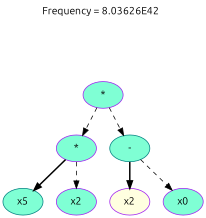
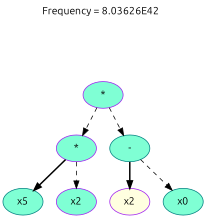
  strict digraph {
    label=<Frequency = 8.03626E42  <br/> <br/> <br/>>
    labelloc=t
    fontname=Ubuntu
    node [fillcolor=aquamarine style=filled color=purple fontname=Ubuntu]
    edge [style=dashed fontname=Ubuntu]
    n1 [label="*"]
    n2 [label="*"]
    n3 [label="-" color=teal]
    n4 [label=x5 color=teal]
    n5 [label=x2]
    n6 [fillcolor=lightyellow label=x2]
-   n7 [label=x0]
+   n7 [label=x0 color=teal]
    n1 -> n2
    n1 -> n3
    n2 -> n4 [style=bold]
    n2 -> n5
    n3 -> n6 [style=bold]
    n3 -> n7
  }
